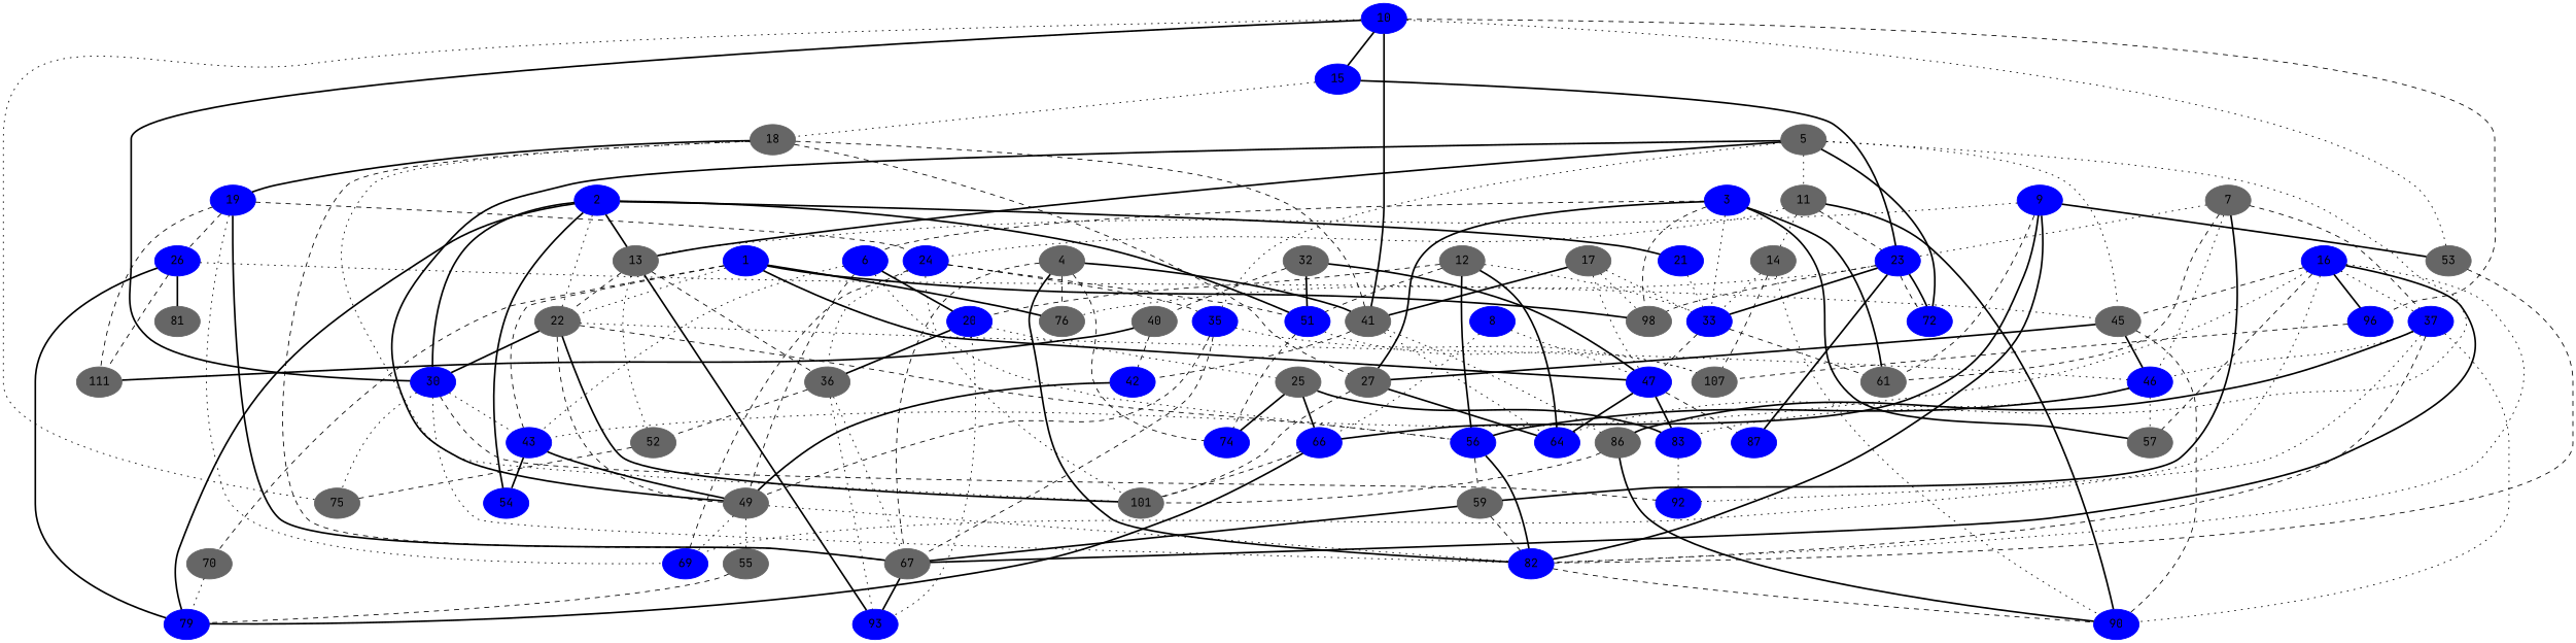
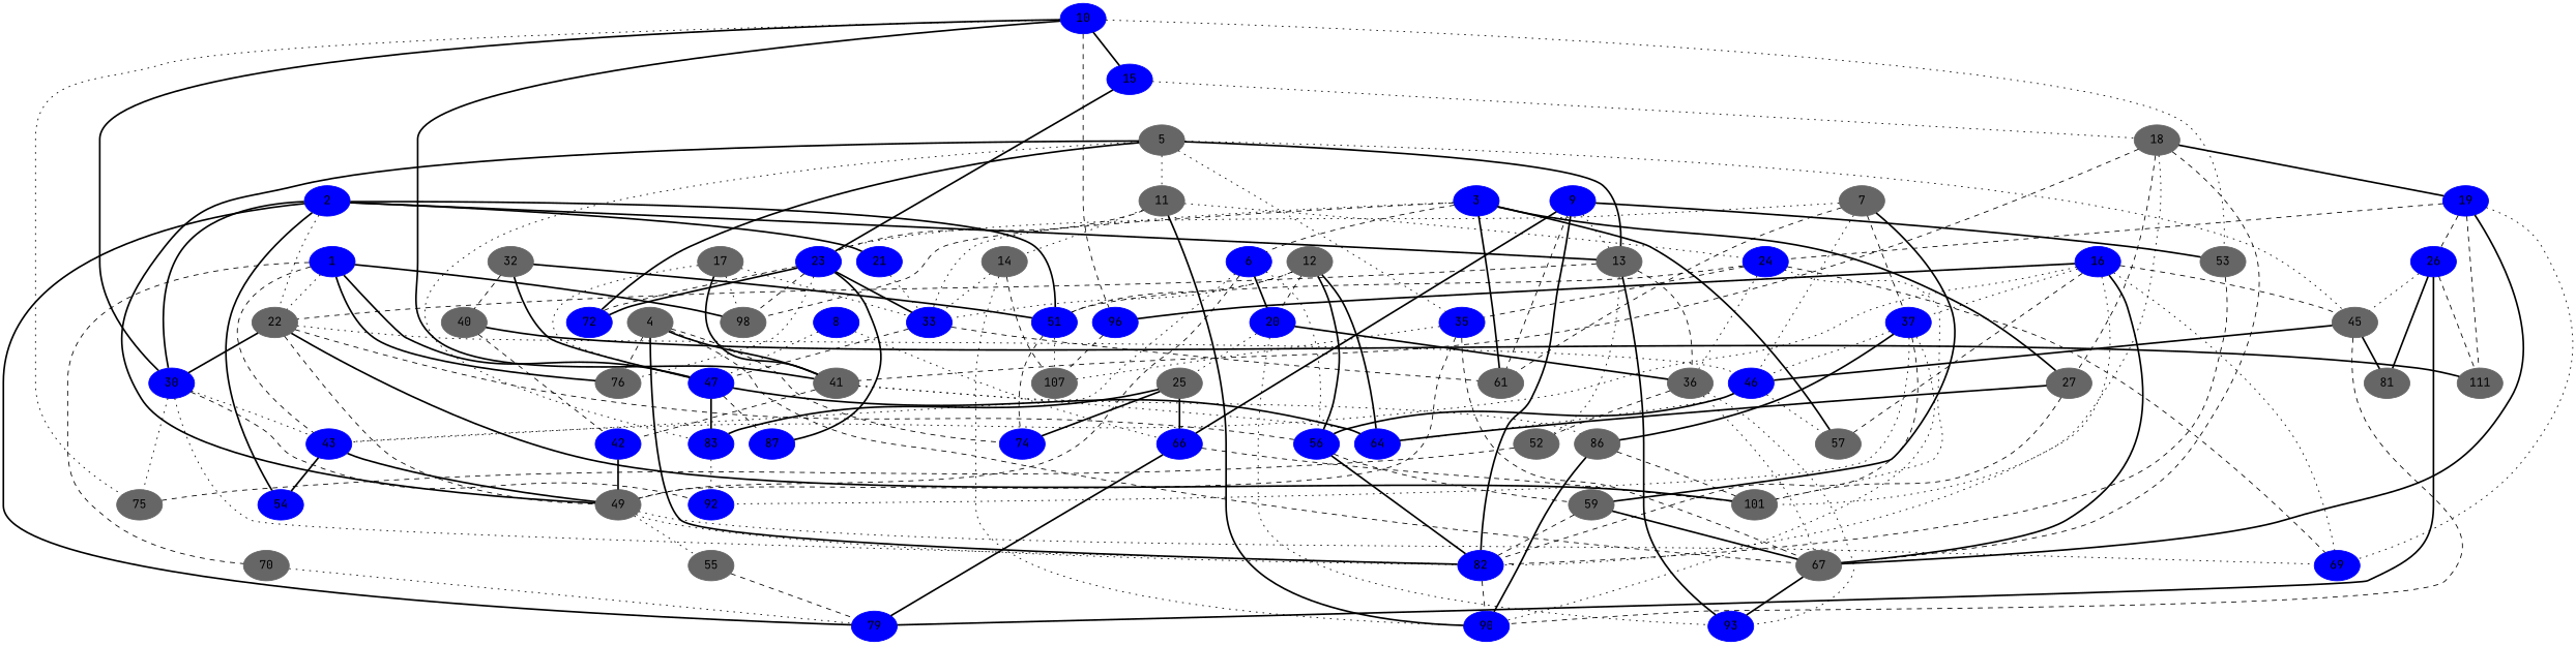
  graph {
    fontname="JetBrains Mono"
    node [color=blue fontname="JetBrains Mono" style=filled]
    edge [fontname="JetBrains Mono" style=bold]
    1 [super="+38"]
    22 [color=gray40 super="+48"]
    43 [super="+84"]
    47 [super="+63"]
    70 [color=gray40]
    76 [color=gray40]
    98 [color=gray40]
    30 [super="+31"]
    49 [color=gray40 super="+88"]
    56 [super="+71"]
    46 [super="+97"]
    101 [color=gray40 super="+102"]
    54
    83
    64 [super="+73"]
    87
    79
    2 [super="+39"]
    13 [color=gray40 super="+68"]
    21
    51 [super="+58"]
    36 [color=gray40 super="+99"]
    52 [color=gray40]
    93
    33 [super="+95"]
    82 [super="+103"]
    75 [color=gray40]
    92
    74
    107 [color=gray40]
    3 [super="+28"]
    6
    27 [color=gray40]
    57 [color=gray40]
    61 [color=gray40 super="+110"]
    20 [super="+62"]
    4 [color=gray40 super="+89"]
    41 [color=gray40 super="+60"]
    67 [color=gray40 super="+85"]
    86 [color=gray40]
    42
    90 [super="+100"]
    5 [color=gray40 super="+29"]
    11 [color=gray40]
    35
    45 [color=gray40 super="+91"]
    72
    23 [super="+77"]
    14 [color=gray40]
    24 [super="+94"]
    81 [color=gray40]
    69
    55 [color=gray40]
    25 [color=gray40 super="+50"]
    59 [color=gray40 super="+78"]
    7 [color=gray40 super="+108"]
    37 [super="+104"]
    8
    66 [super="+105"]
    9 [super="+106"]
    53 [color=gray40]
    10 [super="+44"]
    15
    96
    18 [color=gray40 super="+109"]
    12 [color=gray40 super="+112"]
    19 [super="+80"]
    16
    17 [color=gray40 super="+34"]
    26 [super="+65"]
    111 [color=gray40]
    32 [color=gray40]
    40 [color=gray40]
    1 -- 22 [style=dotted]
    1 -- 43 [style=dashed]
    1 -- 47
    1 -- 70 [style=dashed]
    1 -- 76
    1 -- 98
    22 -- 30
    22 -- 49 [style=dashed]
    22 -- 56 [style=dashed]
    22 -- 46 [style=dotted]
    22 -- 101
    43 -- 49
    43 -- 54
    47 -- 83
    47 -- 64
    47 -- 87 [style=dashed]
    70 -- 79 [style=dotted]
    30 -- 43 [style=dotted]
    30 -- 82 [style=dotted]
    30 -- 75 [style=dotted]
    30 -- 92 [style=dashed]
    49 -- 82 [style=dotted]
    49 -- 69 [style=dotted]
    49 -- 55 [style=dotted]
    56 -- 82
    56 -- 59 [style=dashed]
    46 -- 56
    46 -- 64 [style=dotted]
    46 -- 57 [style=dotted]
    83 -- 92 [style=dotted]
    2 -- 22 [style=dotted]
    2 -- 30
    2 -- 54
    2 -- 79
    2 -- 13
    2 -- 21
    2 -- 51 [weight=2]
    13 -- 22 [style=dashed]
    13 -- 36 [style=dashed]
    13 -- 52 [style=dotted]
    13 -- 93
    21 -- 33 [style=dotted]
    51 -- 74 [style=dashed]
    51 -- 107 [style=dotted]
    36 -- 52 [style=dashed]
    36 -- 93 [style=dotted]
    36 -- 67 [style=dotted]
    52 -- 75 [style=dashed]
    33 -- 47 [style=dashed]
    33 -- 61 [style=dashed]
    82 -- 90 [style=dashed]
    3 -- 98 [style=dashed]
    3 -- 33 [style=dotted]
    3 -- 6 [style=dashed]
    3 -- 27
    3 -- 57
    3 -- 61 [weight=2]
    6 -- 43 [style=dotted]
    6 -- 49 [style=dashed]
    6 -- 56 [style=dotted]
    6 -- 20
    27 -- 101 [style=dashed]
    27 -- 64
    20 -- 36
    20 -- 93 [style=dotted]
    20 -- 25 [style=dotted]
    4 -- 76 [style=dashed]
    4 -- 82
    4 -- 74 [style=dashed]
    4 -- 41
    4 -- 67 [style=dashed]
    41 -- 64 [style=dotted]
    41 -- 86 [style=dotted]
    41 -- 42 [style=dashed]
    67 -- 93
    86 -- 101 [style=dashed]
    86 -- 90
    42 -- 49
    5 -- 49
    5 -- 83 [style=dotted]
    5 -- 13
    5 -- 11 [style=dotted]
    5 -- 35 [style=dotted]
    5 -- 45 [style=dotted]
    5 -- 72
    11 -- 90
    11 -- 23 [style=dashed]
    11 -- 14 [style=dotted]
    11 -- 24 [style=dotted]
    35 -- 49 [style=dashed]
    35 -- 107 [style=dotted]
    35 -- 67 [style=dashed]
    45 -- 46
    45 -- 90 [style=dashed]
-   45 -- 27
+   45 -- 81
    23 -- 76 [style=dotted]
    23 -- 98 [style=dashed]
    23 -- 87
    23 -- 33
    23 -- 72 [style=dashed]
    23 -- 72
    14 -- 33 [style=dotted]
    14 -- 107 [style=dashed]
    14 -- 90 [style=dotted]
    24 -- 101 [style=dotted]
    24 -- 51 [style=dashed]
    24 -- 36 [style=dotted]
    24 -- 35 [style=dashed]
    24 -- 69 [style=dashed]
    55 -- 79 [style=dashed]
    25 -- 83
    25 -- 74
    25 -- 66
    59 -- 82 [style=dashed]
    59 -- 67
    7 -- 46 [style=dotted]
    7 -- 61 [style=dashed]
    7 -- 23 [style=dotted]
    7 -- 59
    7 -- 37 [style=dashed]
    37 -- 46 [style=dotted]
    37 -- 82 [style=dashed]
    37 -- 92 [style=dotted]
    37 -- 86
    37 -- 90 [style=dotted]
    8 -- 47 [style=dotted]
    8 -- 66 [style=dotted]
    66 -- 101 [style=dashed]
    66 -- 79
    9 -- 13 [style=dotted]
    9 -- 82
    9 -- 61 [style=dashed]
    9 -- 66
    9 -- 53
    53 -- 82 [style=dashed]
    10 -- 30
    10 -- 75 [style=dotted]
    10 -- 41
    10 -- 53 [style=dotted weight=2]
    10 -- 15
    10 -- 96 [style=dashed]
    15 -- 23
    15 -- 18 [style=dotted]
    96 -- 107 [style=dashed]
    18 -- 101 [style=dotted]
    18 -- 27 [style=dashed]
    18 -- 41 [style=dashed]
    18 -- 67 [style=dashed]
    18 -- 19
    12 -- 56
    12 -- 64
    12 -- 51 [style=dashed]
    12 -- 33 [style=dotted]
    12 -- 20 [style=dashed]
    19 -- 67
    19 -- 24 [style=dashed]
    19 -- 69 [style=dotted]
    19 -- 26 [style=dashed]
    19 -- 111 [style=dashed]
    16 -- 43 [style=dotted]
    16 -- 82 [style=dotted]
    16 -- 57 [style=dashed]
    16 -- 67
    16 -- 45 [style=dashed]
    16 -- 69 [style=dotted]
    16 -- 37 [style=dotted]
    16 -- 96
    17 -- 47 [style=dotted]
    17 -- 98 [style=dotted]
    17 -- 33 [style=dotted]
    17 -- 41
    26 -- 79 [weight=2]
    26 -- 45 [style=dotted]
    26 -- 81
    26 -- 111 [style=dashed]
    32 -- 47
    32 -- 51
    32 -- 40 [style=dashed]
    40 -- 42 [style=dashed]
    40 -- 111
  }
